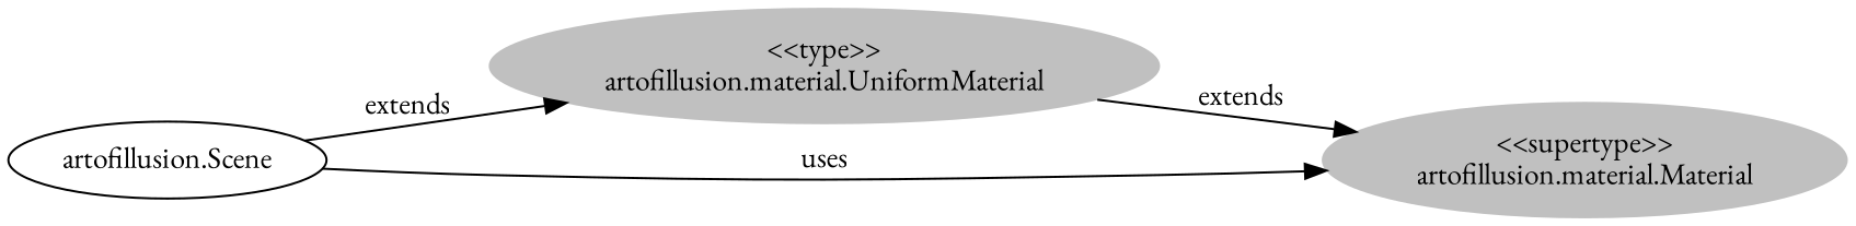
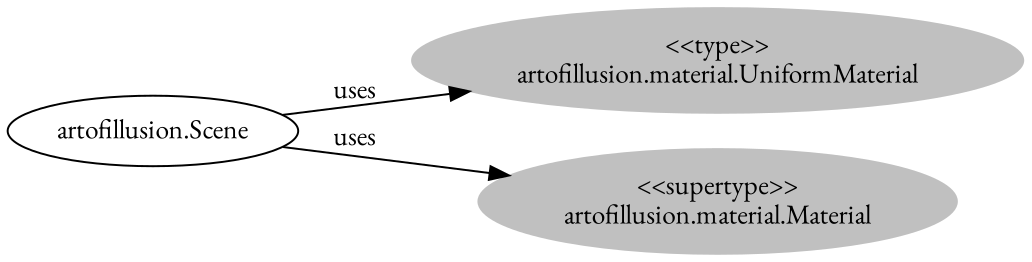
  digraph {
    fontname="EB Garamond"
    rankdir=LR
    node [color=grey fontname="EB Garamond" style=filled]
    edge [fontname="EB Garamond"]
    n1 [label="<<type>>\nartofillusion.material.UniformMaterial"]
    n2 [label="<<supertype>>\nartofillusion.material.Material"]
    n3 [label="artofillusion.Scene" color="" style=""]
-   n1 -> n2 [label=extends]
-   n3 -> n1 [label=extends]
+   n3 -> n1 [label=uses]
    n3 -> n2 [label=uses]
  }
